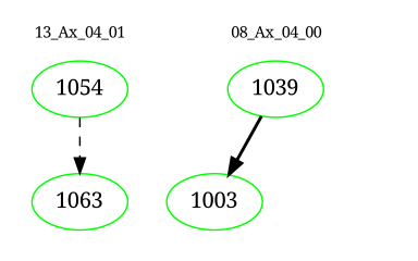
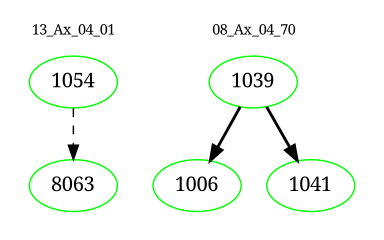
  digraph {
    fontname="Noto Serif"
    node [color=green fontname="Noto Serif"]
    edge [color=black fontname="Noto Serif" style=bold]
    n1 [label=1054]
-   n2 [label=1063]
+   n2 [label=8063]
    n3 [label=1039]
-   n4 [label=1003]
+   n4 [label=1006]
+   n5 [label=1041]
    subgraph cluster_1 {
      color=white
      fontsize=10
      label="13_Ax_04_01"
      n1
      n2
    }
    subgraph cluster_2 {
      color=white
      fontsize=10
-     label="08_Ax_04_00"
+     label="08_Ax_04_70"
      n3
      n4
+     n5
    }
    n1 -> n2 [style=dashed]
    n3 -> n4
+   n3 -> n5
  }
